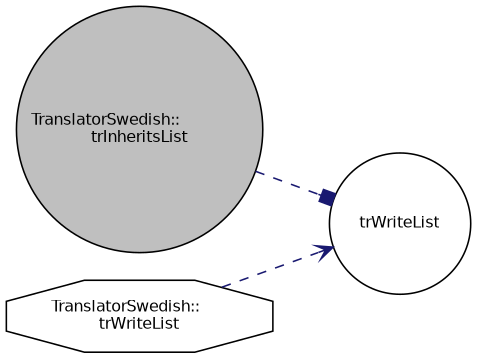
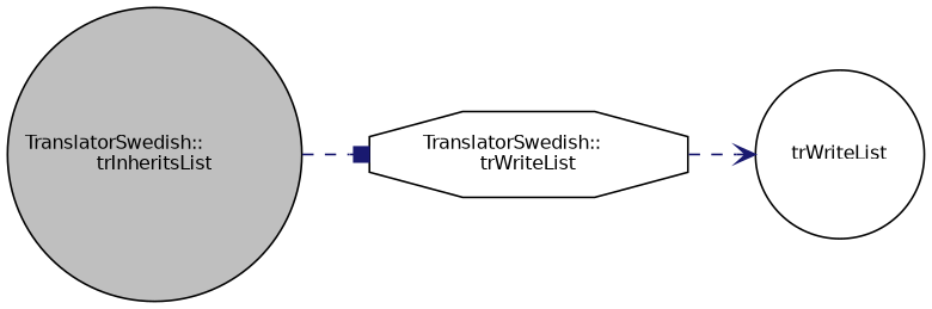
  digraph {
    rankdir=LR
    node [color=black fillcolor=white fontname=Helvetica fontsize=10 shape=circle style=filled]
    edge [color=midnightblue fontname=Helvetica fontsize=10 labelfontname=Helvetica labelfontsize=10 style=dashed]
    n1 [fillcolor=grey75 fontcolor=black height=0.2 label="TranslatorSwedish::\ltrInheritsList" width=0.4]
    n2 [height=0.2 label="TranslatorSwedish::\ltrWriteList" shape=octagon width=0.4]
    n3 [height=0.2 label=trWriteList width=0.4]
-   n1 -> n3 [arrowhead=box]
+   n1 -> n2 [arrowhead=box]
    n2 -> n3 [arrowhead=vee]
  }
